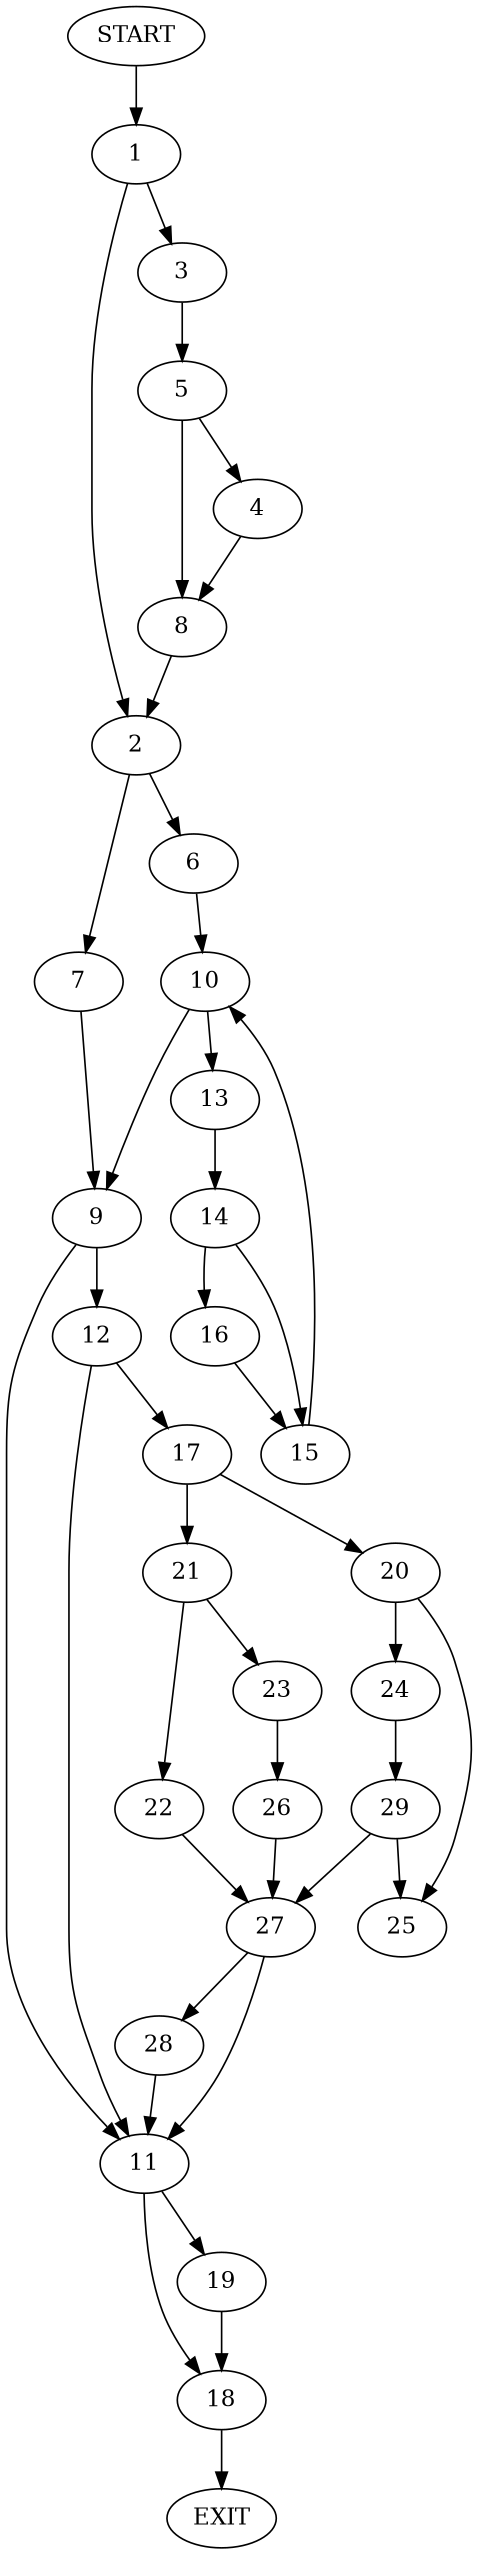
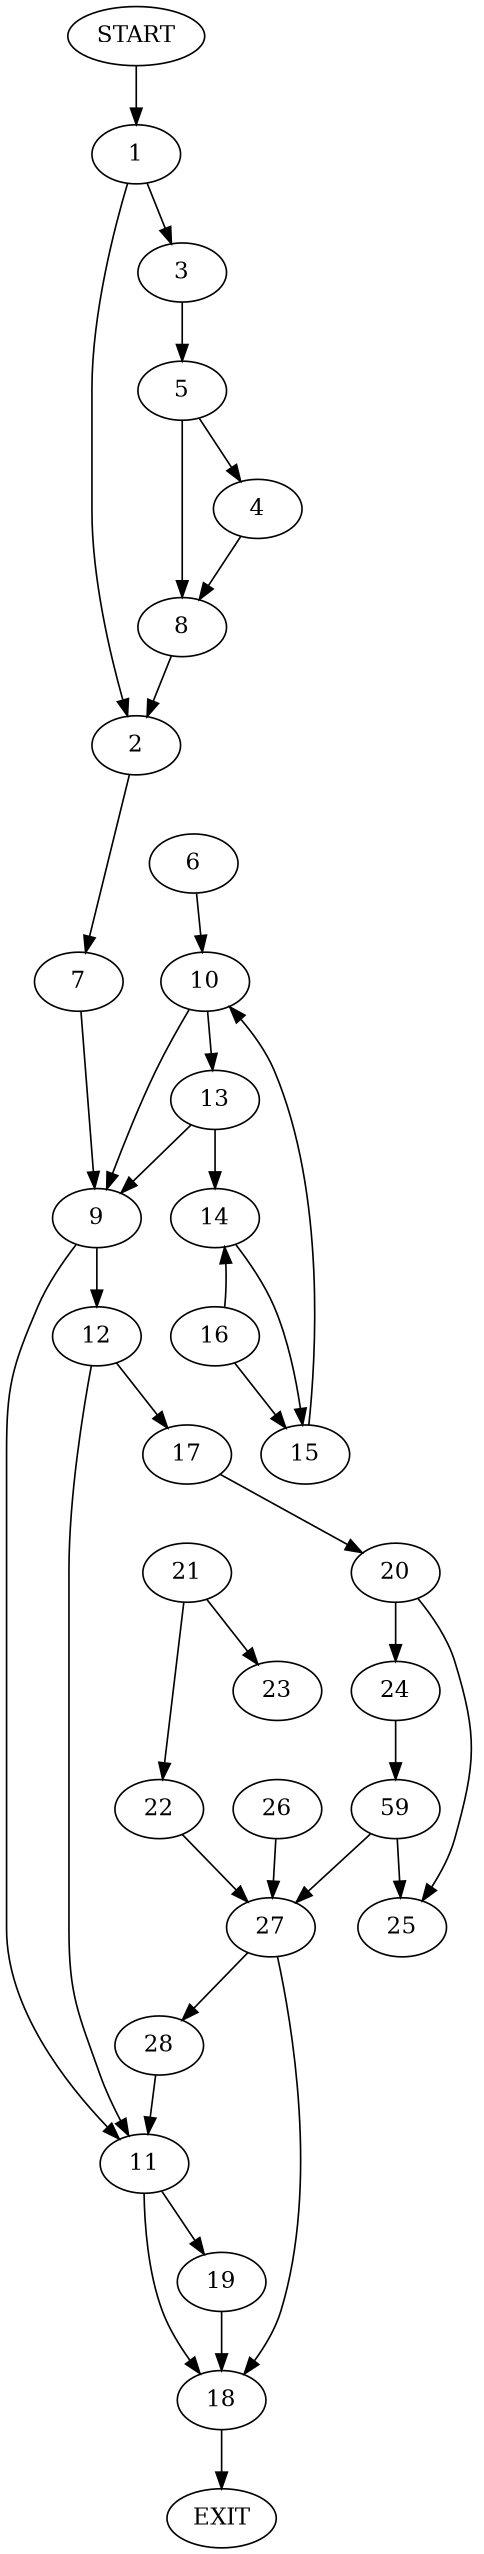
  digraph {
    n1 [label=START]
    1
    2
    3
    n5 [label=EXIT]
    6
    7
    5
    10
    9
    4
    8
    13
    11
    12
    18
    19
    17
    14
    20
    21
    15
    16
    24
    25
    22
    23
-   29
+   29 [label=59]
    27
    26
    28
    n1 -> 1
    1 -> 2
    1 -> 3
-   2 -> 6
    2 -> 7
    3 -> 5
    6 -> 10
    7 -> 9
    5 -> 4
    5 -> 8
    10 -> 9
    10 -> 13
    9 -> 11
    9 -> 12
    4 -> 8
    8 -> 2
+   13 -> 9
    13 -> 14
    11 -> 18
    11 -> 19
    12 -> 11
    12 -> 17
    18 -> n5
    19 -> 18
    17 -> 20
-   17 -> 21
    14 -> 15
-   14 -> 16
+   16 -> 14
    20 -> 24
    20 -> 25
    21 -> 22
    21 -> 23
    15 -> 10
    16 -> 15
    24 -> 29
    22 -> 27
-   23 -> 26
    29 -> 25
    29 -> 27
-   27 -> 11
+   27 -> 18
    27 -> 28
    26 -> 27
    28 -> 11
  }
